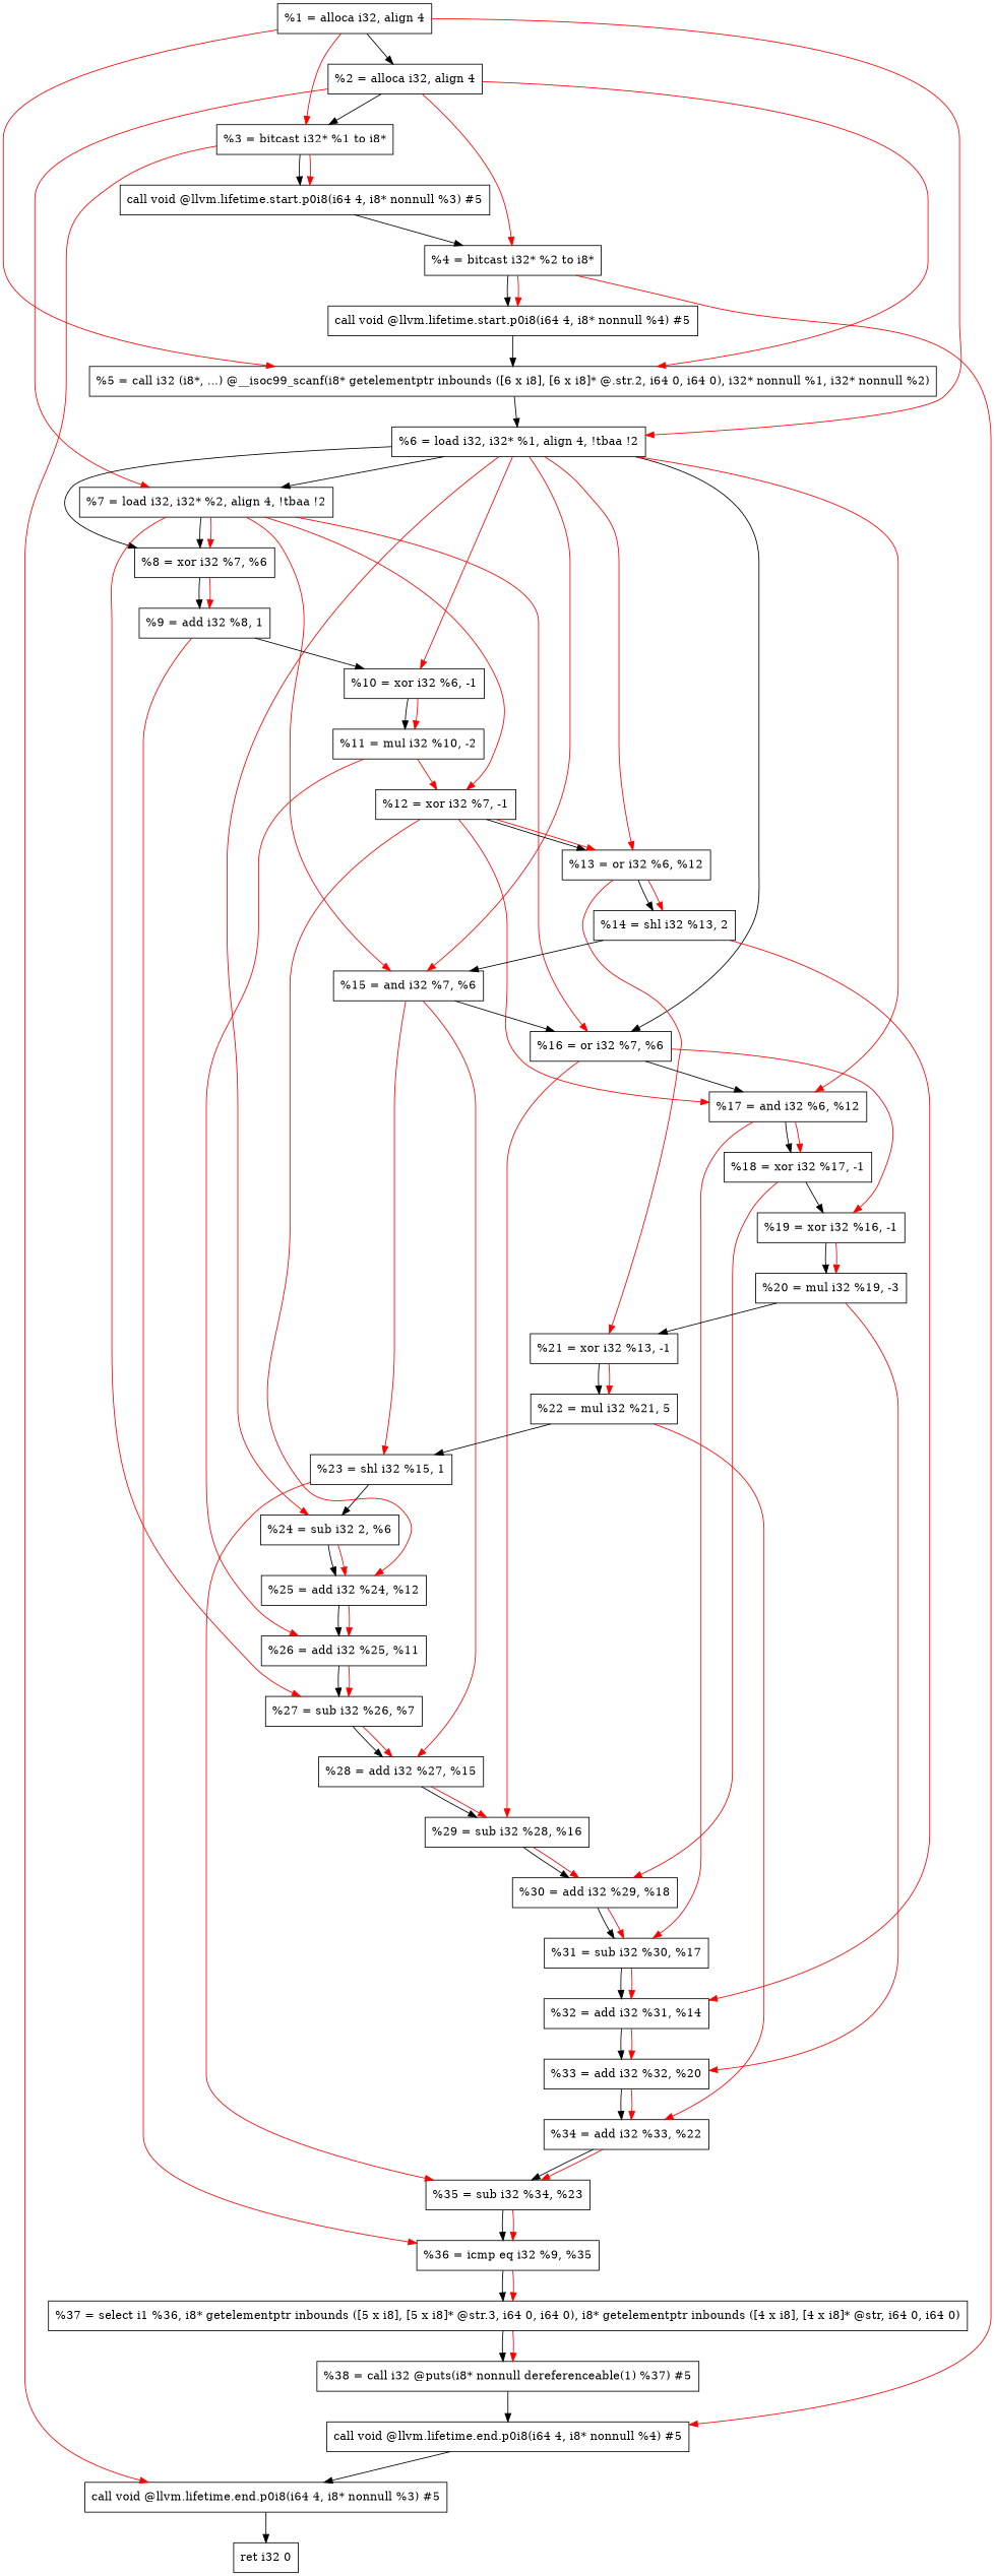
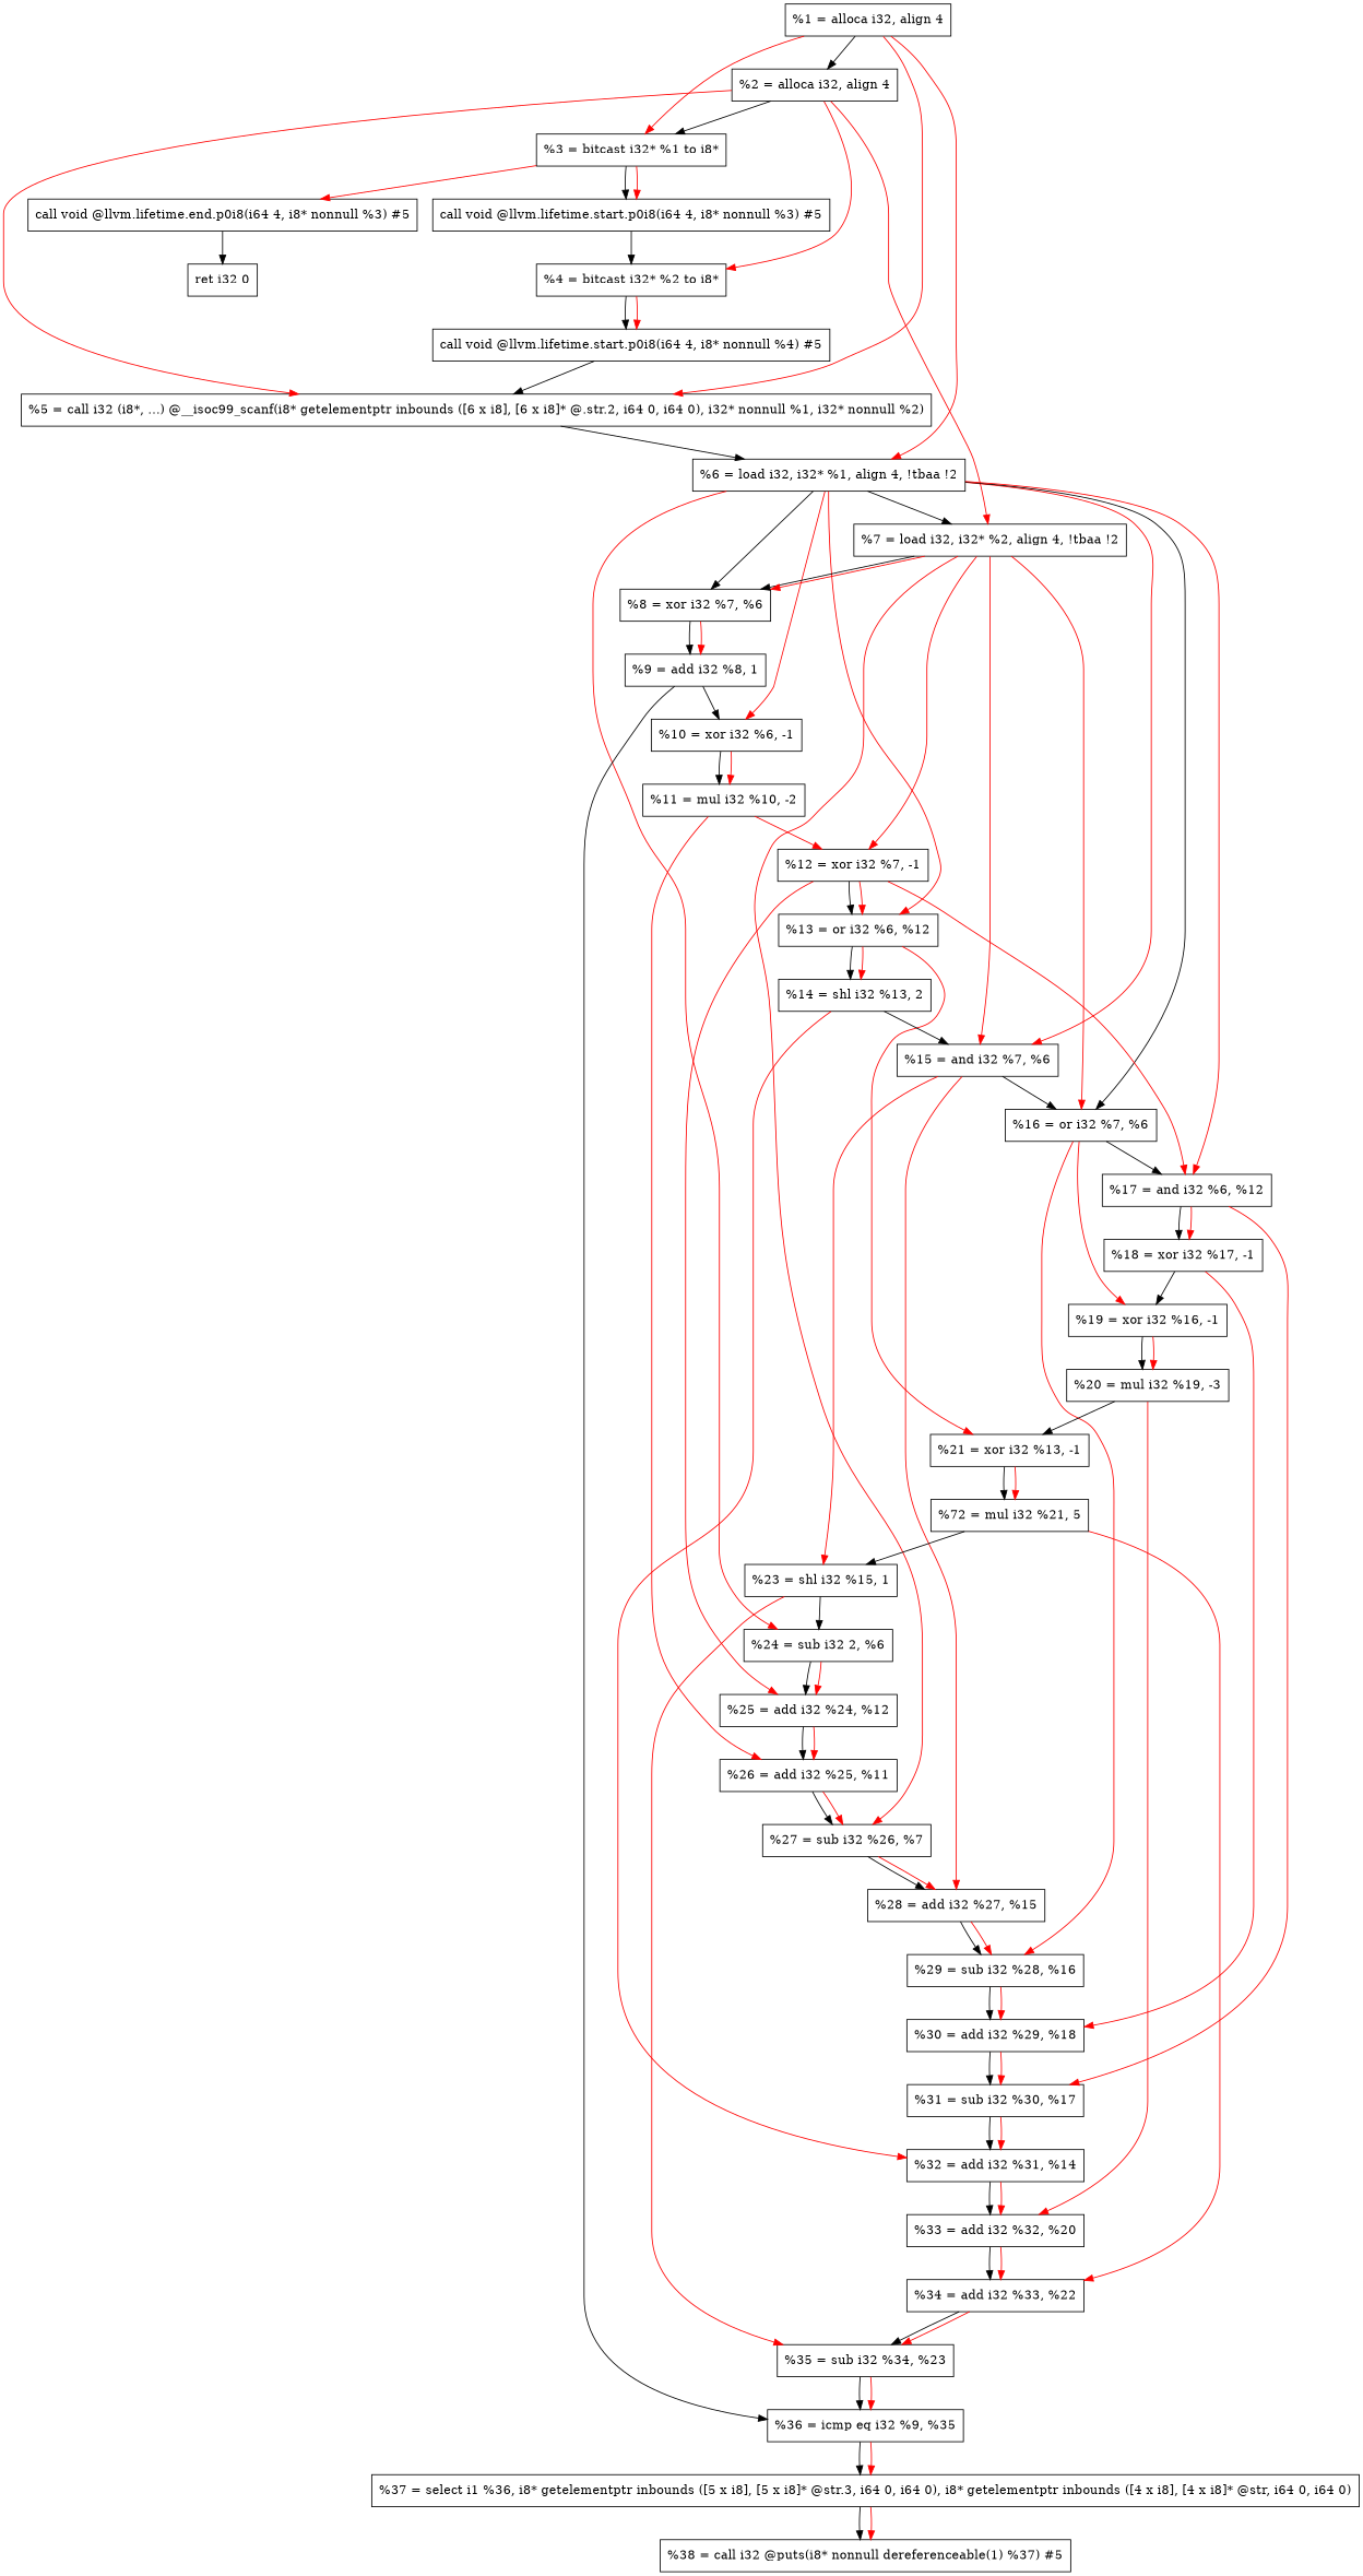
  digraph {
    node [shape=record]
    edge [color=red]
    n1 [label="  %1 = alloca i32, align 4"]
    n2 [label="  %2 = alloca i32, align 4"]
    n3 [label="  %3 = bitcast i32* %1 to i8*"]
    n4 [label="  %5 = call i32 (i8*, ...) @__isoc99_scanf(i8* getelementptr inbounds ([6 x i8], [6 x i8]* @.str.2, i64 0, i64 0), i32* nonnull %1, i32* nonnull %2)"]
    n5 [label="  %6 = load i32, i32* %1, align 4, !tbaa !2"]
    n6 [label="  %4 = bitcast i32* %2 to i8*"]
    n7 [label="  %7 = load i32, i32* %2, align 4, !tbaa !2"]
    n8 [label="  call void @llvm.lifetime.start.p0i8(i64 4, i8* nonnull %3) #5"]
    n9 [label="  call void @llvm.lifetime.end.p0i8(i64 4, i8* nonnull %3) #5"]
    n10 [label="  %8 = xor i32 %7, %6"]
    n11 [label="  %10 = xor i32 %6, -1"]
    n12 [label="  %13 = or i32 %6, %12"]
    n13 [label="  %15 = and i32 %7, %6"]
    n14 [label="  %16 = or i32 %7, %6"]
    n15 [label="  %17 = and i32 %6, %12"]
    n16 [label="  %24 = sub i32 2, %6"]
    n17 [label="  call void @llvm.lifetime.start.p0i8(i64 4, i8* nonnull %4) #5"]
-   n18 [label="  call void @llvm.lifetime.end.p0i8(i64 4, i8* nonnull %4) #5"]
    n19 [label="  %12 = xor i32 %7, -1"]
    n20 [label="  %27 = sub i32 %26, %7"]
    n21 [label="  ret i32 0"]
    n22 [label="  %9 = add i32 %8, 1"]
    n23 [label="  %11 = mul i32 %10, -2"]
    n24 [label="  %14 = shl i32 %13, 2"]
    n25 [label="  %21 = xor i32 %13, -1"]
    n26 [label="  %23 = shl i32 %15, 1"]
    n27 [label="  %28 = add i32 %27, %15"]
    n28 [label="  %19 = xor i32 %16, -1"]
    n29 [label="  %29 = sub i32 %28, %16"]
    n30 [label="  %18 = xor i32 %17, -1"]
    n31 [label="  %31 = sub i32 %30, %17"]
    n32 [label="  %25 = add i32 %24, %12"]
    n33 [label="  %36 = icmp eq i32 %9, %35"]
    n34 [label="  %37 = select i1 %36, i8* getelementptr inbounds ([5 x i8], [5 x i8]* @str.3, i64 0, i64 0), i8* getelementptr inbounds ([4 x i8], [4 x i8]* @str, i64 0, i64 0)"]
    n35 [label="  %26 = add i32 %25, %11"]
    n36 [label="  %32 = add i32 %31, %14"]
-   n37 [label="  %22 = mul i32 %21, 5"]
+   n37 [label="%72 = mul i32 %21, 5"]
    n38 [label="  %33 = add i32 %32, %20"]
    n39 [label="  %35 = sub i32 %34, %23"]
    n40 [label="  %20 = mul i32 %19, -3"]
    n41 [label="  %30 = add i32 %29, %18"]
    n42 [label="  %34 = add i32 %33, %22"]
    n43 [label="  %38 = call i32 @puts(i8* nonnull dereferenceable(1) %37) #5"]
    n1 -> n2 [color=""]
    n1 -> n3
    n1 -> n4
    n1 -> n5
    n2 -> n3 [color=""]
    n2 -> n4
    n2 -> n6
    n2 -> n7
    n3 -> n8 [color=""]
    n3 -> n8
    n3 -> n9
    n4 -> n5 [color=""]
    n5 -> n7 [color=""]
    n5 -> n10 [color=black]
    n5 -> n11
    n5 -> n12
    n5 -> n13
    n5 -> n14 [color=black]
    n5 -> n15
    n5 -> n16
    n6 -> n17 [color=""]
    n6 -> n17
-   n6 -> n18
    n7 -> n10 [color=""]
    n7 -> n10
    n7 -> n13
    n7 -> n14
    n7 -> n19
    n7 -> n20
    n8 -> n6 [color=""]
    n9 -> n21 [color=""]
    n10 -> n22 [color=""]
    n10 -> n22
    n11 -> n23 [color=""]
    n11 -> n23
    n12 -> n24 [color=""]
    n12 -> n24
    n12 -> n25
    n13 -> n14 [color=""]
    n13 -> n26
    n13 -> n27
    n14 -> n15 [color=""]
    n14 -> n28
    n14 -> n29
    n15 -> n30 [color=""]
    n15 -> n30
    n15 -> n31
    n16 -> n32 [color=""]
    n16 -> n32
    n17 -> n4 [color=""]
-   n18 -> n9 [color=""]
    n19 -> n12 [color=""]
    n19 -> n12
    n19 -> n15
    n19 -> n32
    n20 -> n27 [color=""]
    n20 -> n27
    n22 -> n11 [color=""]
-   n22 -> n33
+   n22 -> n33 [color=black]
    n23 -> n19
    n23 -> n35
    n24 -> n13 [color=""]
    n24 -> n36
    n25 -> n37 [color=""]
    n25 -> n37
    n26 -> n16 [color=""]
    n26 -> n39
    n27 -> n29 [color=""]
    n27 -> n29
    n28 -> n40 [color=""]
    n28 -> n40
    n29 -> n41 [color=""]
    n29 -> n41
    n30 -> n28 [color=""]
    n30 -> n41
    n31 -> n36 [color=""]
    n31 -> n36
    n32 -> n35 [color=""]
    n32 -> n35
    n33 -> n34 [color=""]
    n33 -> n34
    n34 -> n43 [color=""]
    n34 -> n43
    n35 -> n20 [color=""]
    n35 -> n20
    n36 -> n38 [color=""]
    n36 -> n38
    n37 -> n26 [color=""]
    n37 -> n42
    n38 -> n42 [color=""]
    n38 -> n42
    n39 -> n33 [color=""]
    n39 -> n33
    n40 -> n25 [color=""]
    n40 -> n38
    n41 -> n31 [color=""]
    n41 -> n31
    n42 -> n39 [color=""]
    n42 -> n39
-   n43 -> n18 [color=""]
  }
